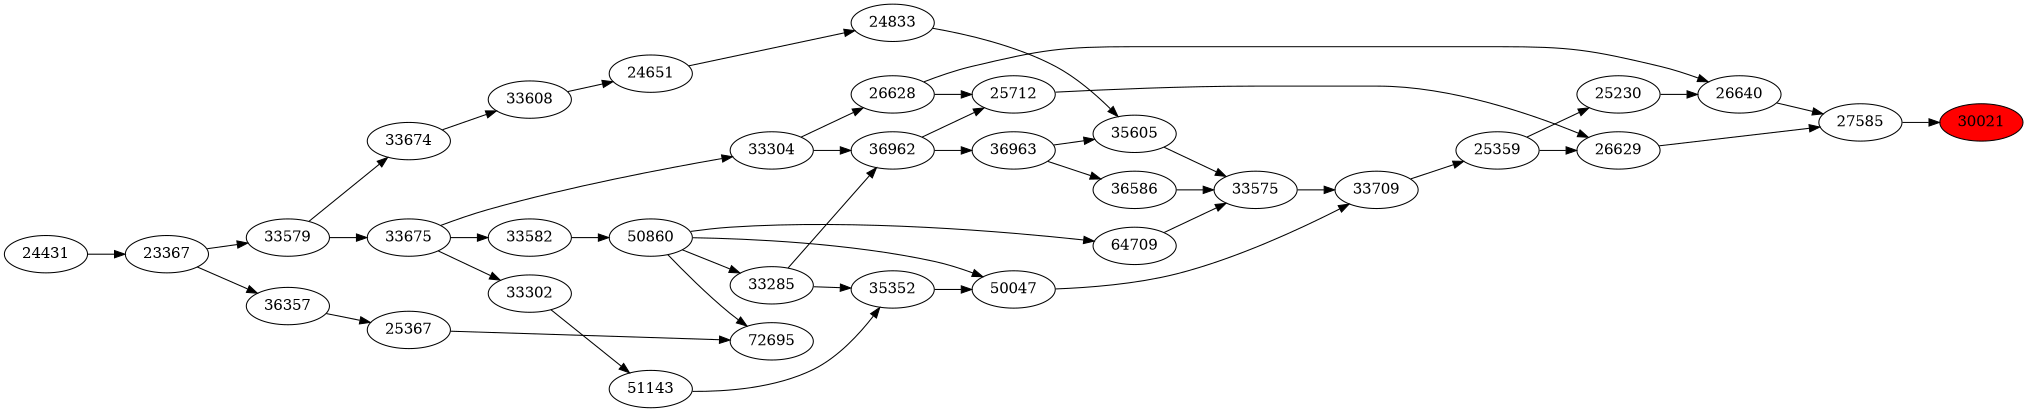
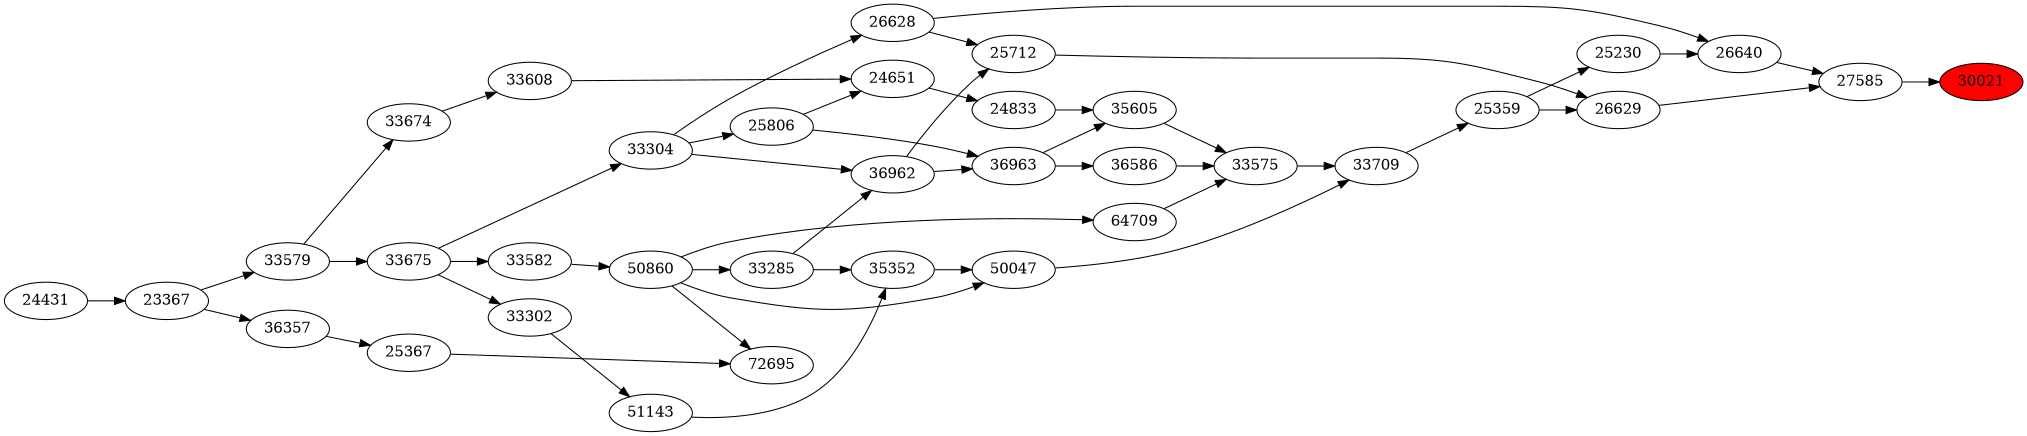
  strict digraph {
    rankdir=LR
    n1 [fillcolor=red label=30021 style=filled]
    n2 [label=27585]
    n3 [label=26640]
    n4 [label=26629]
    n5 [label=26628]
    n6 [label=25712]
    n7 [label=25230]
    n8 [label=25359]
    n9 [label=33304]
    n10 [label=36962]
+   n11 [label=25806]
    n12 [label=36963]
    n13 [label=24651]
    n14 [label=33709]
    n15 [label=36586]
    n16 [label=35605]
    n17 [label=33675]
    n18 [label=33582]
    n19 [label=33302]
    n20 [label=50860]
    n21 [label=51143]
    n22 [label=50047]
    n23 [label=33575]
    n24 [label=33285]
    n25 [label=35352]
    n26 [label=33579]
    n27 [label=33674]
    n28 [label=33608]
    n29 [label=64709]
    n30 [label=72695]
    n31 [label=23367]
    n32 [label=36357]
    n33 [label=25367]
    n34 [label=24833]
    n35 [label=24431]
    n2 -> n1
    n3 -> n2
    n4 -> n2
    n5 -> n3
    n5 -> n6
    n6 -> n4
    n7 -> n3
    n8 -> n4
    n8 -> n7
    n9 -> n5
    n9 -> n10
+   n9 -> n11
    n10 -> n6
    n10 -> n12
+   n11 -> n12
+   n11 -> n13
    n12 -> n15
    n12 -> n16
    n13 -> n34
    n14 -> n8
    n15 -> n23
    n16 -> n23
    n17 -> n9
    n17 -> n18
    n17 -> n19
    n18 -> n20
    n19 -> n21
    n20 -> n22
    n20 -> n24
    n20 -> n29
    n20 -> n30
    n21 -> n25
    n22 -> n14
    n23 -> n14
    n24 -> n10
    n24 -> n25
    n25 -> n22
    n26 -> n17
    n26 -> n27
    n27 -> n28
    n28 -> n13
    n29 -> n23
    n31 -> n26
    n31 -> n32
    n32 -> n33
    n33 -> n30
    n34 -> n16
    n35 -> n31
  }
